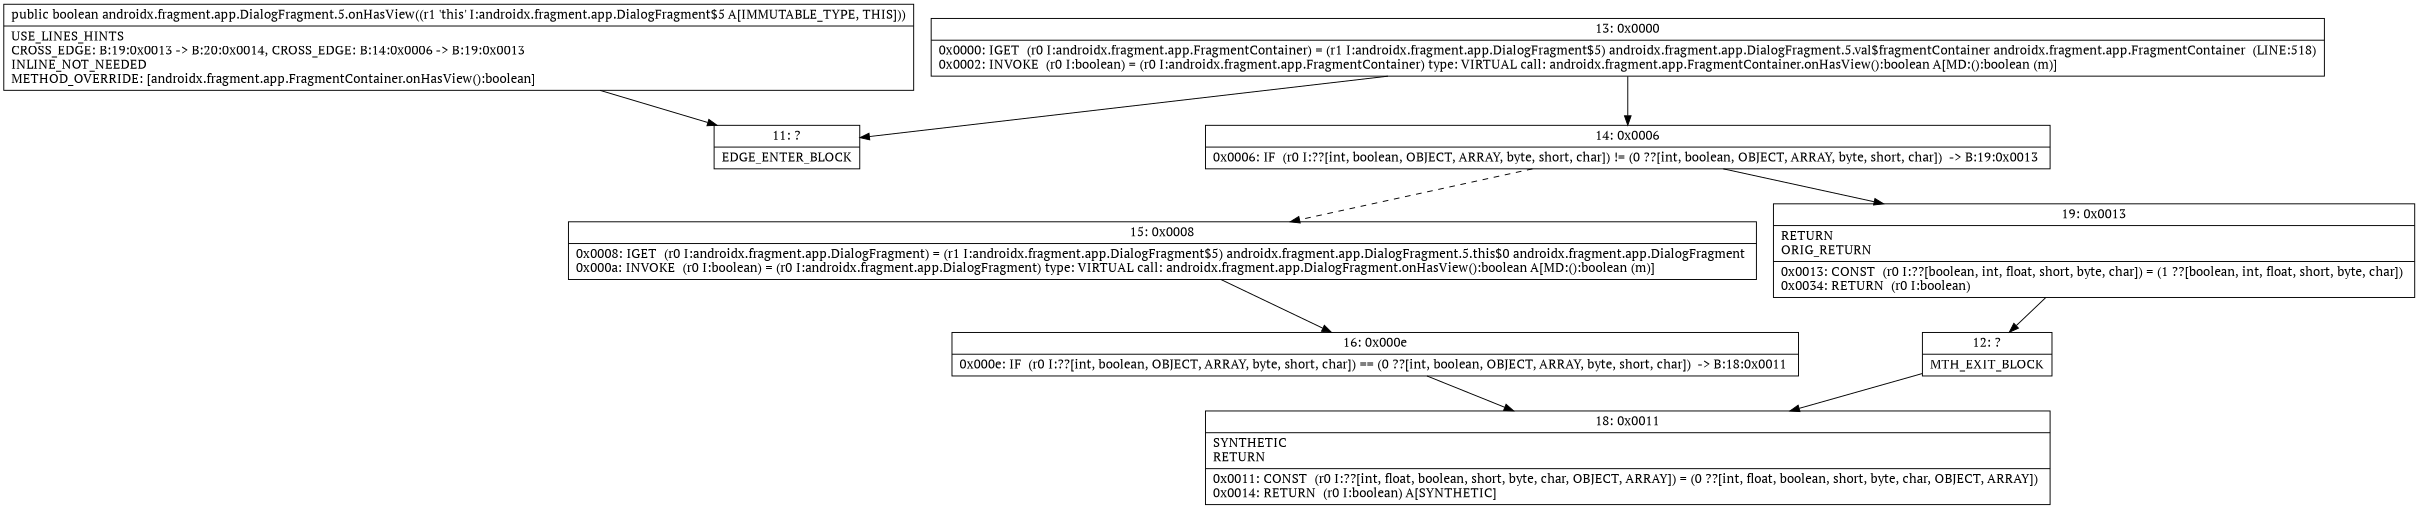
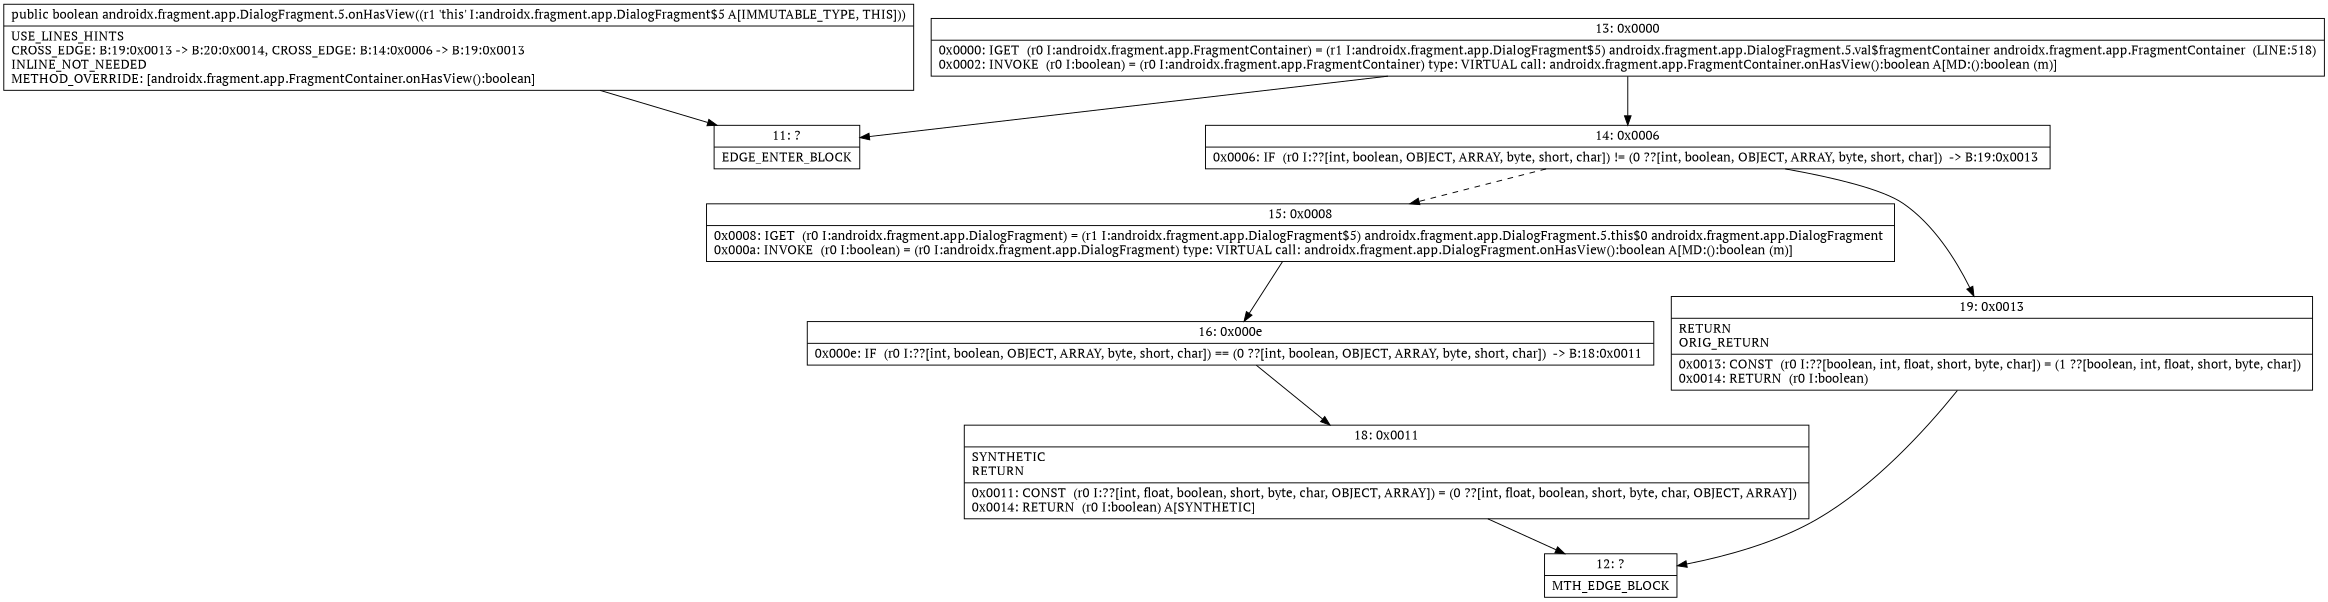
  digraph {
    fontname="PT Serif"
    node [fontname="PT Serif" shape=record]
    edge [fontname="PT Serif"]
    n1 [label="{11\:\ ?|EDGE_ENTER_BLOCK\l}"]
    n2 [label="{13\:\ 0x0000|0x0000: IGET  (r0 I:androidx.fragment.app.FragmentContainer) = (r1 I:androidx.fragment.app.DialogFragment$5) androidx.fragment.app.DialogFragment.5.val$fragmentContainer androidx.fragment.app.FragmentContainer  (LINE:518)\l0x0002: INVOKE  (r0 I:boolean) = (r0 I:androidx.fragment.app.FragmentContainer) type: VIRTUAL call: androidx.fragment.app.FragmentContainer.onHasView():boolean A[MD:():boolean (m)]\l}"]
    n3 [label="{14\:\ 0x0006|0x0006: IF  (r0 I:??[int, boolean, OBJECT, ARRAY, byte, short, char]) != (0 ??[int, boolean, OBJECT, ARRAY, byte, short, char])  \-\> B:19:0x0013 \l}"]
    n4 [label="{15\:\ 0x0008|0x0008: IGET  (r0 I:androidx.fragment.app.DialogFragment) = (r1 I:androidx.fragment.app.DialogFragment$5) androidx.fragment.app.DialogFragment.5.this$0 androidx.fragment.app.DialogFragment \l0x000a: INVOKE  (r0 I:boolean) = (r0 I:androidx.fragment.app.DialogFragment) type: VIRTUAL call: androidx.fragment.app.DialogFragment.onHasView():boolean A[MD:():boolean (m)]\l}"]
-   n5 [label="{19\:\ 0x0013|RETURN\lORIG_RETURN\l|0x0013: CONST  (r0 I:??[boolean, int, float, short, byte, char]) = (1 ??[boolean, int, float, short, byte, char]) \l0x0034: RETURN  (r0 I:boolean) \l}"]
+   n5 [label="{19\:\ 0x0013|RETURN\lORIG_RETURN\l|0x0013: CONST  (r0 I:??[boolean, int, float, short, byte, char]) = (1 ??[boolean, int, float, short, byte, char]) \l0x0014: RETURN  (r0 I:boolean) \l}"]
    n6 [label="{16\:\ 0x000e|0x000e: IF  (r0 I:??[int, boolean, OBJECT, ARRAY, byte, short, char]) == (0 ??[int, boolean, OBJECT, ARRAY, byte, short, char])  \-\> B:18:0x0011 \l}"]
-   n7 [label="{12\:\ ?|MTH_EXIT_BLOCK\l}"]
+   n7 [label="{12\:\ ?|MTH_EDGE_BLOCK\l}"]
    n8 [label="{18\:\ 0x0011|SYNTHETIC\lRETURN\l|0x0011: CONST  (r0 I:??[int, float, boolean, short, byte, char, OBJECT, ARRAY]) = (0 ??[int, float, boolean, short, byte, char, OBJECT, ARRAY]) \l0x0014: RETURN  (r0 I:boolean) A[SYNTHETIC]\l}"]
    n9 [label="{public boolean androidx.fragment.app.DialogFragment.5.onHasView((r1 'this' I:androidx.fragment.app.DialogFragment$5 A[IMMUTABLE_TYPE, THIS]))  | USE_LINES_HINTS\lCROSS_EDGE: B:19:0x0013 \-\> B:20:0x0014, CROSS_EDGE: B:14:0x0006 \-\> B:19:0x0013\lINLINE_NOT_NEEDED\lMETHOD_OVERRIDE: [androidx.fragment.app.FragmentContainer.onHasView():boolean]\l}"]
    n2 -> n1
    n2 -> n3
    n3 -> n4 [style=dashed]
    n3 -> n5
    n4 -> n6
    n5 -> n7
    n6 -> n8
-   n7 -> n8
+   n8 -> n7
    n9 -> n1
  }
